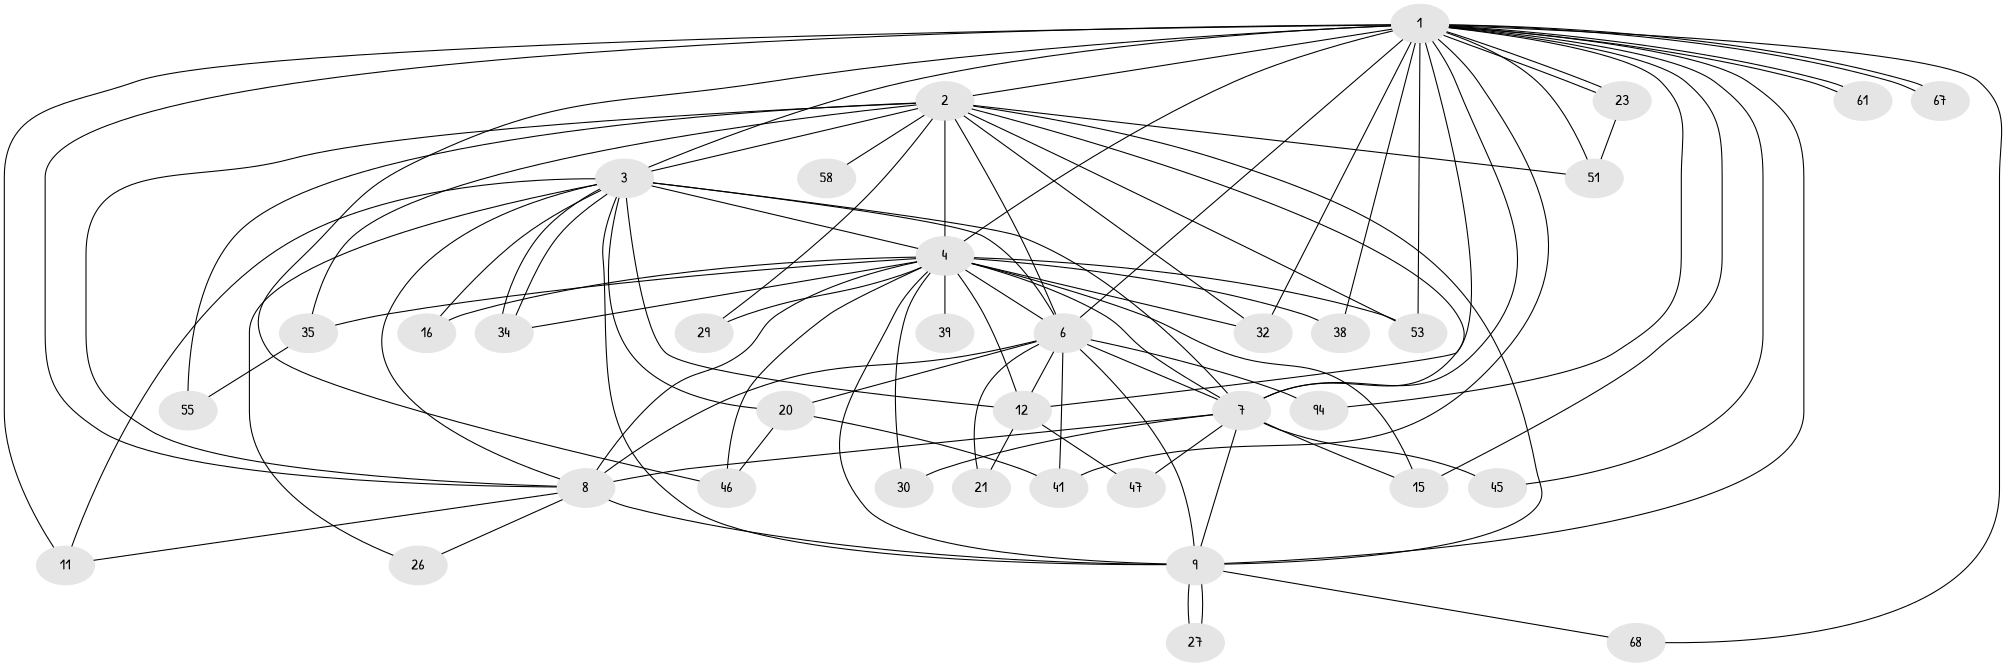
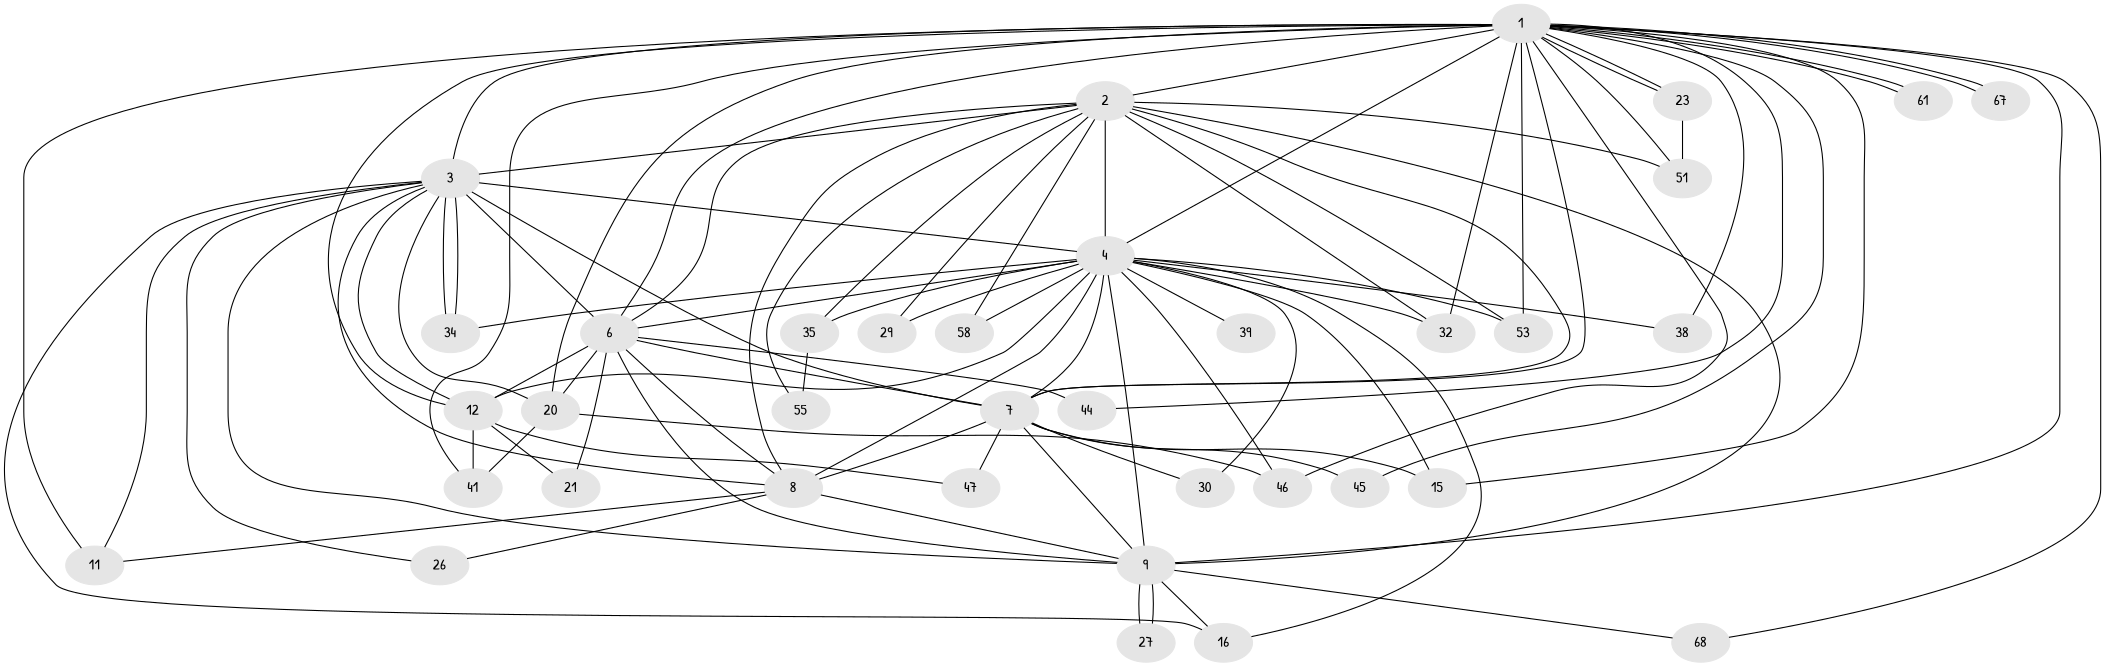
  graph {
    fontname="Patrick Hand"
    node [color=gray90 fontname="Patrick Hand" style=filled]
    edge [fontname="Patrick Hand"]
    1 [super="+17"]
    2
    3
    4 [super="+10+5+54+13+36"]
    6 [super="+19"]
    7
    8
    9 [super="+52"]
    11 [super="+64"]
    12 [super="+43"]
    15
    23
    32 [super="+33"]
    38
    41 [super="+56"]
-   44 [label=94]
+   44
    45
    n18 [label=46 super="+60"]
    51 [super="+57"]
    53 [super="+62"]
    61
    67
    68
    29 [super="+37"]
    35 [super="+42"]
    n26 [label=58]
    55
    16
    20
    26
    34 [super="+46"]
    30
    39
    21
    47
    27
    1 -- 2
    1 -- 3
    1 -- 4 [weight=6]
    1 -- 6
    1 -- 7
-   1 -- 8
+   1 -- 20
    1 -- 9 [weight=2]
    1 -- 11 [weight=2]
    1 -- 12
    1 -- 15
    1 -- 23
    1 -- 23
    1 -- 32
    1 -- 38
    1 -- 41
    1 -- 44
    1 -- 45
    1 -- n18
    1 -- 51
    1 -- 53
    1 -- 61
    1 -- 61
    1 -- 67
    1 -- 67
    1 -- 68
    2 -- 3
    2 -- 4 [weight=3]
    2 -- 6
    2 -- 7
    2 -- 8
    2 -- 9
    2 -- 32
    2 -- 51
    2 -- 53
    2 -- 29
    2 -- 35
    2 -- n26
    2 -- 55
    3 -- 4 [weight=3]
    3 -- 6
    3 -- 7
    3 -- 8
    3 -- 9
    3 -- 11
    3 -- 12
    3 -- 16
    3 -- 20
    3 -- 26
    3 -- 34
    3 -- 34
    4 -- 6 [weight=3]
    4 -- 7 [weight=3]
    4 -- 8 [weight=3]
    4 -- 9 [weight=4]
    4 -- 12
    4 -- 15
    4 -- 32
    4 -- 38
    4 -- n18
    4 -- 53
    4 -- 29 [weight=2]
    4 -- 35 [weight=2]
+   4 -- n26
    4 -- 16
    4 -- 34
    4 -- 30
    4 -- 39 [weight=2]
    6 -- 7
    6 -- 8
    6 -- 9 [weight=2]
    6 -- 12
    6 -- 44
    6 -- 20
    6 -- 21
    7 -- 8
    7 -- 9
    7 -- 15
    7 -- 45
    7 -- 30
    7 -- 47
    8 -- 9
    8 -- 11
    8 -- 26
    9 -- 68
+   9 -- 16
    9 -- 27
    9 -- 27
-   6 -- 41
+   12 -- 41
    12 -- 21
    12 -- 47
    23 -- 51
    35 -- 55
    20 -- 41
    20 -- n18
  }
